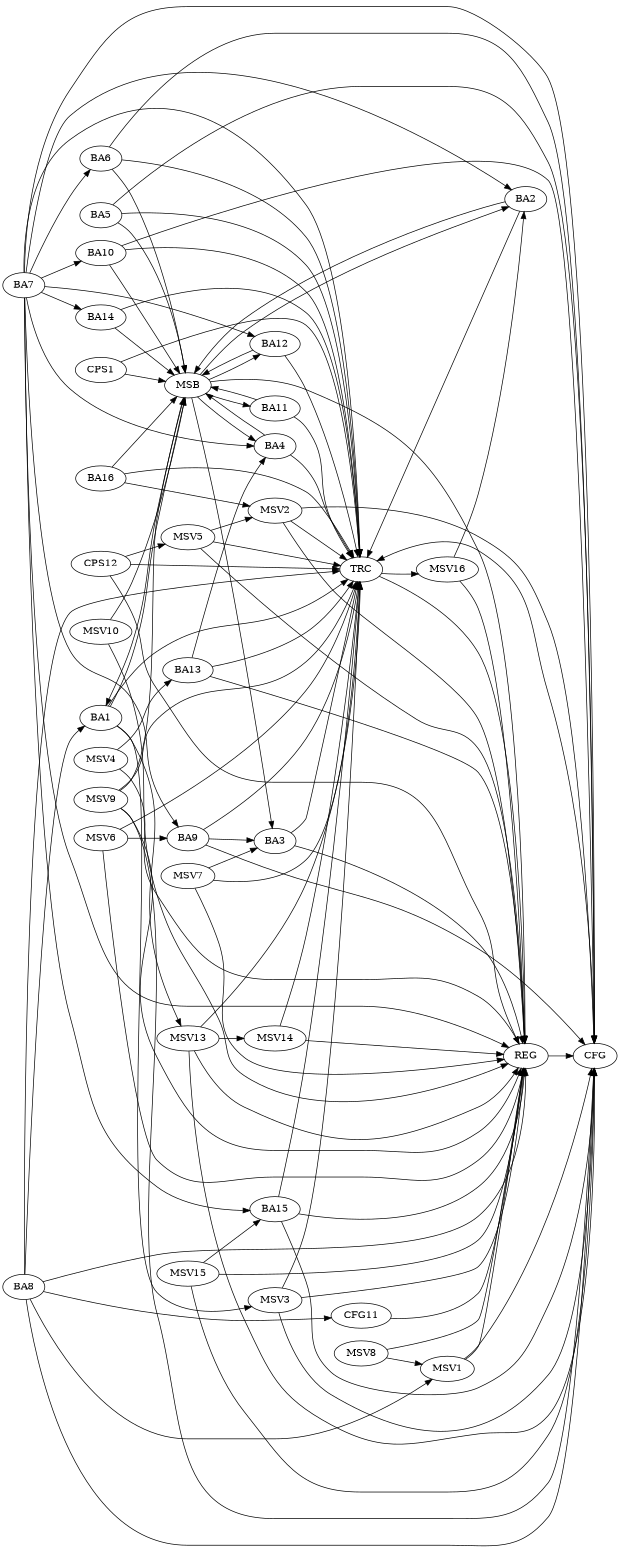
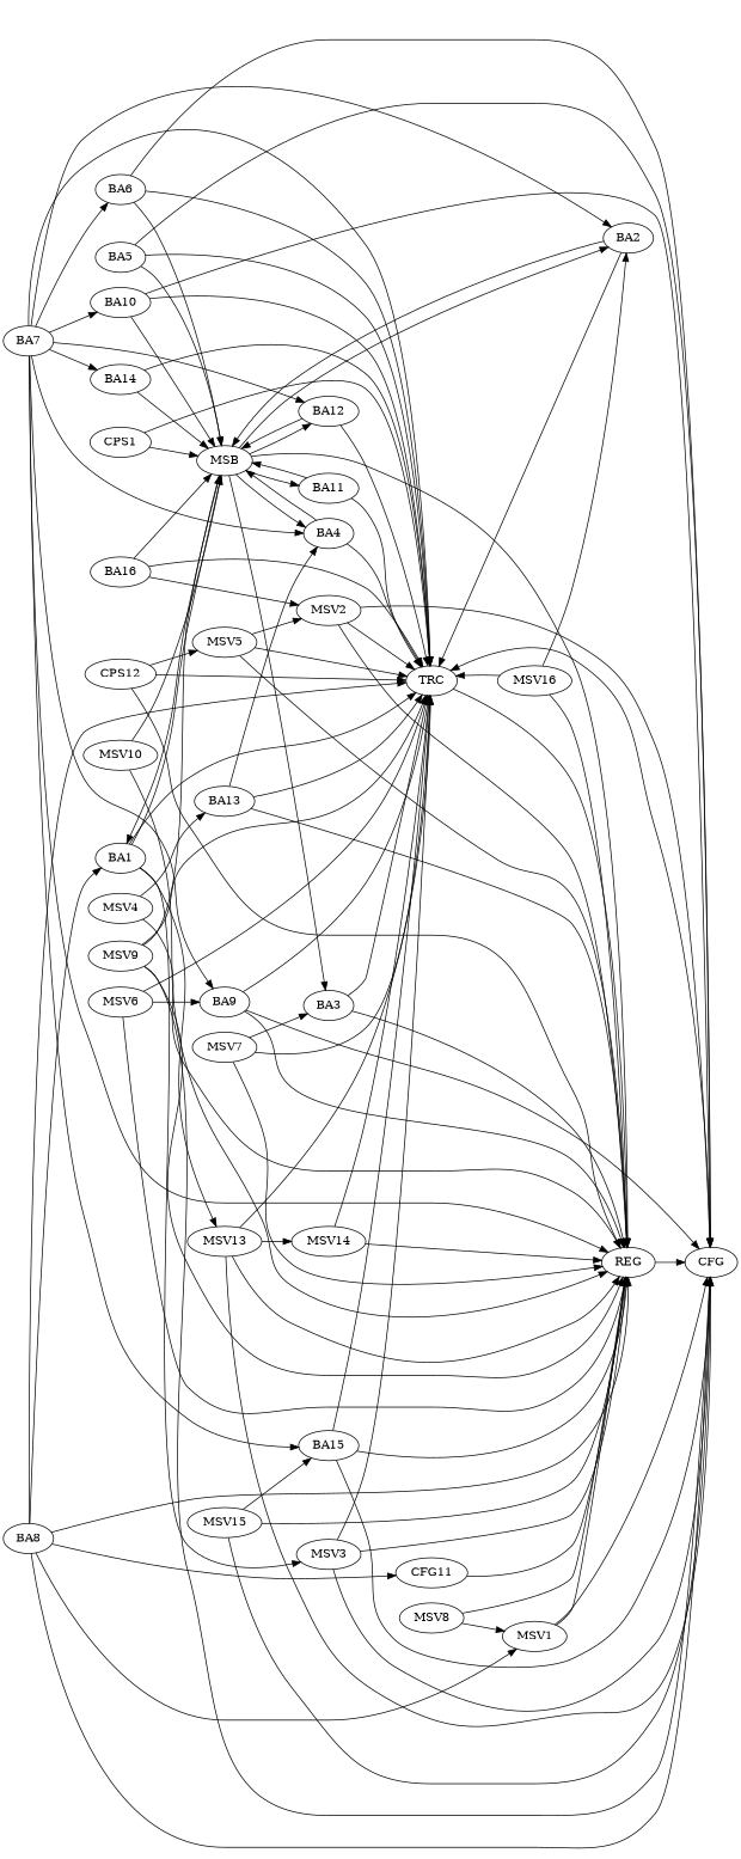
  strict digraph {
    rankdir=LR
    n1 [label=BA1]
    n2 [label=MSB]
    n3 [label=TRC]
    n4 [label=MSV3]
    n5 [label=MSV13]
    n6 [label=BA2]
    n7 [label=BA3]
    n8 [label=REG]
    n9 [label=BA4]
    n10 [label=BA12]
    n11 [label=BA11]
    n12 [label=CFG]
    n13 [label=MSV14]
    n14 [label=BA5]
    n15 [label=BA6]
    n16 [label=BA7]
    n17 [label=BA9]
    n18 [label=BA10]
    n19 [label=BA14]
    n20 [label=BA15]
    n21 [label=BA8]
    n22 [label=MSV1]
    n23 [label=CFG11]
    n24 [label=BA13]
    n25 [label=BA16]
    n26 [label=MSV2]
    n27 [label=CPS1]
    n28 [label=MSV4]
    n29 [label=MSV5]
    n30 [label=MSV6]
    n31 [label=MSV7]
    n32 [label=MSV8]
    n33 [label=MSV9]
    n34 [label=MSV10]
    n35 [label=CPS12]
    n36 [label=MSV15]
    n37 [label=MSV16]
    n1 -> n2
    n1 -> n3
    n1 -> n4
    n1 -> n5
    n2 -> n1
    n2 -> n6
    n2 -> n7
    n2 -> n8
    n2 -> n9
    n2 -> n10
    n2 -> n11
    n3 -> n8
    n4 -> n3
    n4 -> n8
    n4 -> n12
    n5 -> n3
    n5 -> n8
    n5 -> n12
    n5 -> n13
    n6 -> n2
    n6 -> n3
    n7 -> n3
    n7 -> n8
    n8 -> n12
    n9 -> n2
    n9 -> n3
    n10 -> n2
    n10 -> n3
    n11 -> n2
    n11 -> n3
    n12 -> n3
    n13 -> n3
    n13 -> n8
    n14 -> n2
    n14 -> n3
    n14 -> n12
    n15 -> n2
    n15 -> n3
    n15 -> n12
    n16 -> n3
    n16 -> n6
    n16 -> n8
    n16 -> n9
    n16 -> n10
-   n16 -> n12
    n16 -> n15
    n16 -> n17
    n16 -> n18
    n16 -> n19
    n16 -> n20
    n17 -> n3
-   n17 -> n7
+   n17 -> n8
    n17 -> n12
    n18 -> n2
    n18 -> n3
    n18 -> n12
    n19 -> n2
    n19 -> n3
    n20 -> n3
    n20 -> n8
    n20 -> n12
    n21 -> n1
    n21 -> n3
    n21 -> n8
    n21 -> n12
    n21 -> n22
    n21 -> n23
    n22 -> n8
    n22 -> n12
    n23 -> n8
    n24 -> n3
    n24 -> n8
    n24 -> n9
    n25 -> n2
    n25 -> n3
    n25 -> n26
    n26 -> n3
    n26 -> n8
    n26 -> n12
    n27 -> n2
    n27 -> n3
    n28 -> n8
    n28 -> n24
    n29 -> n3
    n29 -> n8
    n29 -> n26
    n30 -> n3
    n30 -> n8
    n30 -> n17
    n31 -> n3
    n31 -> n7
    n31 -> n8
    n32 -> n8
    n32 -> n22
    n33 -> n2
    n33 -> n3
    n33 -> n8
    n33 -> n12
    n34 -> n2
    n34 -> n8
    n35 -> n3
    n35 -> n8
    n35 -> n29
    n36 -> n8
    n36 -> n12
    n36 -> n20
-   n3 -> n37
+   n37 -> n3
    n37 -> n6
    n37 -> n8
  }
